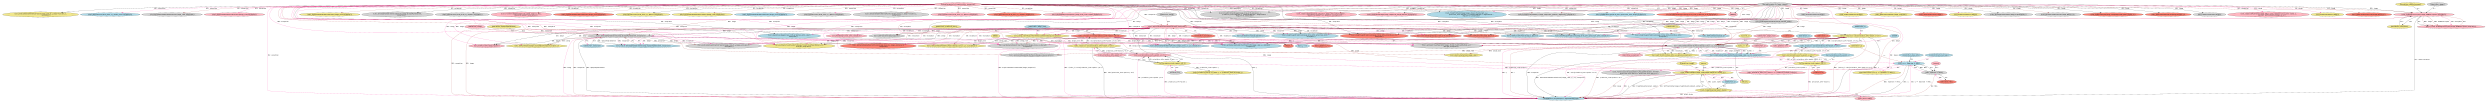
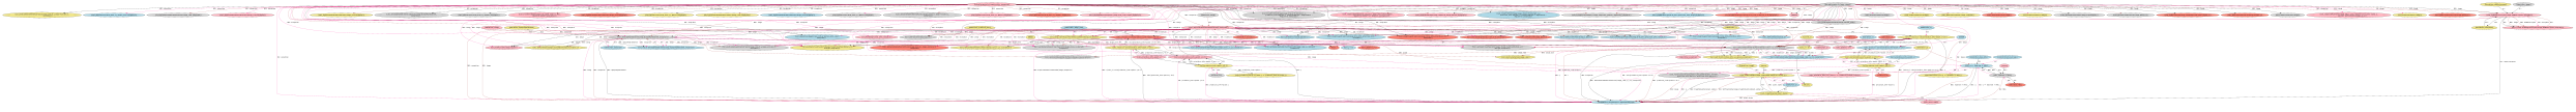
  digraph {
    fontname="JetBrains Mono"
    node [fillcolor=khaki fontname="JetBrains Mono" style=filled]
    edge [color=deeppink fontname="JetBrains Mono"]
    n1 [label="(Call,SetPixelAlpha(image,ClampToQuantum(pixel.alpha),q))"]
    n2 [fillcolor=lightblue label="(MethodReturn,MagickExport MagickBooleanType)"]
    n3 [fillcolor=lightblue label="(Identifier,q)"]
    n4 [label="(Block,)"]
    n5 [label="(Call,ClampToQuantum(pixel.alpha))"]
    n6 [fillcolor=lightgrey label="(Call,SetImageAlphaChannel(image,OpaqueAlphaChannel,exception))"]
    n7 [fillcolor=lightgrey label="(Call,GetCacheViewAuthenticPixels(image_view,x,y,1,1,exception))"]
    n8 [fillcolor=lightgrey label="(Call,GetCacheViewAuthenticPixels(image_view,0,y,image->columns,1,\n              exception))"]
    n9 [fillcolor=lightblue label="(Call,(void) SetImageAlphaChannel(image,OpaqueAlphaChannel,exception))"]
    n10 [fillcolor=lightgrey label="(Call,GetOneCacheViewVirtualPixelInfo(image_view,x,y,&target,\n            exception))"]
    n11 [fillcolor=lightpink label="(Call,GetPixelInfo(image,&pixel))"]
    n12 [fillcolor=lightblue label="(Identifier,exception)"]
    n13 [label="(Call,SetPixelAlpha(image,ClampToQuantum(pixel.alpha),q))"]
    n14 [label="(Call,GetOneVirtualPixelInfo(image,TileVirtualPixelMethod,x,y,\n            &target,exception))"]
    n15 [fillcolor=lightgrey label="(Call,SyncCacheViewAuthenticPixels(image_view,exception))"]
    n16 [label="(Call,GetFillColor(draw_info,x,y,&pixel,exception))"]
    n17 [fillcolor=lightblue label="(Call,q=GetCacheViewAuthenticPixels(image_view,x,y,1,1,exception))"]
    n18 [label="(Call,DestroyCacheView(image_view))"]
    n19 [fillcolor=lightpink label="(Identifier,exception)"]
    n20 [fillcolor=lightpink label="(Call,AcquireAuthenticCacheView(image,exception))"]
    n21 [label="(Call,image_view=AcquireAuthenticCacheView(image,exception))"]
    n22 [fillcolor=salmon label="(Call,GetCacheViewAuthenticPixels(image_view,0,y,image->columns,1,\n              exception))"]
    n23 [fillcolor=lightgrey label="(Call,GetPixelInfo(image,&pixel))"]
    n24 [fillcolor=lightblue label="(Call,SetGeometry(image,&geometry))"]
    n25 [fillcolor=lightblue label="(Call,ReadInlineImage(clone_info,primitive_info->text,\n          exception))"]
    n26 [fillcolor=lightblue label="(Call,DrawPolygonPrimitive(image,draw_info,primitive_info,\n                exception))"]
    n27 [fillcolor=salmon label="(Call,DrawPolygonPrimitive(image,clone_info,primitive_info,\n             exception))"]
    n28 [fillcolor=lightblue label="(Call,GetCacheViewAuthenticPixels(image_view,x,y,1,1,exception))"]
    n29 [fillcolor=lightgrey label="(Call,GetOneVirtualPixelInfo(image,TileVirtualPixelMethod,x,y,\n            &target,exception))"]
    n30 [fillcolor=lightpink label="(Call,ReadImage(clone_info,exception))"]
    n31 [label="(Call,GetCacheViewAuthenticPixels(image_view,x,y,1,1,exception))"]
    n32 [fillcolor=lightblue label="(Call,GetOneCacheViewVirtualPixelInfo(image_view,x,y,&target,\n            exception))"]
    n33 [fillcolor=salmon label="(Call,AnnotateImage(image,clone_info,exception))"]
    n34 [fillcolor=lightblue label="(Call,DrawPolygonPrimitive(image,draw_info,primitive_info,exception))"]
    n35 [fillcolor=lightblue label="(Call,DrawPolygonPrimitive(image,clone_info,primitive_info,\n             exception))"]
    n36 [fillcolor=salmon label="(Identifier,exception)"]
    n37 [fillcolor=salmon label="(Call,GetPixelInfo(image,&pixel))"]
    n38 [fillcolor=lightblue label="(Call,GetPixelInfoPixel(image,q,&pixel))"]
    n39 [fillcolor=lightblue label="(Call,GetPixelAlpha(image,q))"]
    n40 [fillcolor=salmon label="(Block,)"]
    n41 [fillcolor=lightpink label="(Call,SetImageColorspace(image,sRGBColorspace,exception))"]
    n42 [label="(Identifier,exception)"]
    n43 [fillcolor=lightpink label="(Call,(void) SetImageColorspace(image,sRGBColorspace,exception))"]
    n44 [fillcolor=lightgrey label="(MethodParameterIn,Image *image)"]
    n45 [fillcolor=lightgrey label="(Call,GetPixelChannels(image))"]
    n46 [fillcolor=lightgrey label="(Call,SetImageChannelMask(image,channel_mask))"]
    n47 [fillcolor=lightgrey label="(Call,FloodfillPaintImage(image,draw_info,&target,x,y,\n            primitive_info->method == FloodfillMethod ? MagickFalse :\n            MagickTrue,exception))"]
    n48 [label="(Call,GetPixelChannels(image))"]
    n49 [fillcolor=lightpink label="(Call,CompositeImage(image,composite_image,draw_info->compose,\n          MagickTrue,geometry.x,geometry.y,exception))"]
    n50 [fillcolor=lightpink label="(Call,DrawAffineImage(image,composite_image,&affine,exception))"]
    n51 [fillcolor=lightblue label="(Call,FloodfillPaintImage(image,draw_info,&target,x,y,\n            primitive_info->method == FloodfillMethod ? MagickFalse :\n            MagickTrue,exception))"]
    n52 [label="(Call,GetPixelInfoPixel(image,q,&pixel))"]
    n53 [fillcolor=salmon label="(Call,GetPixelChannels(image))"]
    n54 [label="(Call,GetPixelChannels(image))"]
    n55 [fillcolor=lightgrey label="(Call,SetImageChannelMask(image,AlphaChannel))"]
    n56 [fillcolor=lightgrey label="(Call,ParseGravityGeometry(image,composite_geometry,&geometry,exception))"]
    n57 [fillcolor=lightgrey label="(Call,SetPixelViaPixelInfo(image,&pixel,q))"]
    n58 [fillcolor=salmon label="(Call,SetPixelAlpha(image,ClampToQuantum(pixel.alpha),q))"]
    n59 [fillcolor=salmon label="(Call,SetPixelViaPixelInfo(image,&pixel,q))"]
    n60 [fillcolor=lightgrey label="(Call,GetPixelChannels(image))"]
    n61 [fillcolor=lightblue label="(Call,DrawDashPolygon(draw_info,primitive_info,image,exception))"]
    n62 [fillcolor=lightpink label="(Call,CompositePixelOver(image,&fill_color,(double) fill_color.alpha,q,\n        (double) GetPixelAlpha(image,q),q))"]
    n63 [label="(Call,GetPixelChannels(image))"]
    n64 [fillcolor=salmon label="(Call,DrawStrokePolygon(image,draw_info,primitive_info,exception))"]
    n65 [fillcolor=salmon label="(Call,SetPixelViaPixelInfo(image,&pixel,q))"]
    1000103 [fillcolor=lightpink]
    n67 [fillcolor=lightpink label="(MethodParameterIn,ExceptionInfo *exception)"]
    n68 [label="(Call,SyncCacheViewAuthenticPixels(image_view,exception))"]
    n69 [fillcolor=lightgrey label="(Call,SetImageAlphaChannel(composite_image,OpaqueAlphaChannel,\n          exception))"]
    n70 [fillcolor=lightgrey label="(Call,GetFillColor(draw_info,x,y,&pixel,exception))"]
    n71 [fillcolor=lightpink label="(Call,TransformImage(&composite_image,(char *) NULL,\n            composite_geometry,exception))"]
    n72 [fillcolor=salmon label="(Call,SyncCacheViewAuthenticPixels(image_view,exception))"]
    n73 [label="(Call,GetFillColor(draw_info,x,y,&pixel,exception))"]
    n74 [label="(Call,SyncCacheViewAuthenticPixels(image_view,exception))"]
    n75 [fillcolor=lightblue label="(Call,SyncCacheViewAuthenticPixels(image_view,exception))"]
    n76 [fillcolor=lightgrey label="(Call,GetFillColor(draw_info,x,y,&pixel,exception))"]
    n77 [fillcolor=lightgrey label="(Call,GetCacheViewAuthenticPixels(image_view,0,y,image->columns,1,\n              exception))"]
    n78 [fillcolor=lightpink label="(Call,GetFillColor(draw_info,x,y,&pixel,exception))"]
    n79 [fillcolor=salmon label="(Call,GetFillColor(draw_info,x,y,&pixel,exception))"]
    n80 [fillcolor=lightpink label="(Call,SetImageAlpha(composite_image,draw_info->alpha,exception))"]
    n81 [label="(Call,GetCacheViewAuthenticPixels(image_view,0,y,image->columns,1,\n              exception))"]
    n82 [fillcolor=lightblue label="(Call,GetFillColor(draw_info,x,y,&fill_color,exception))"]
    n83 [fillcolor=lightgrey label="(Call,SyncCacheViewAuthenticPixels(image_view,exception))"]
    n84 [fillcolor=lightpink label="(Call,SyncCacheViewAuthenticPixels(image_view,exception))"]
    n85 [fillcolor=lightpink label="(Call,pixel.alpha)"]
    n86 [fillcolor=lightblue label="(Call,q == (Quantum *) NULL)"]
    n87 [fillcolor=lightgrey label="(Call,(Quantum *) NULL)"]
    n88 [label="(ControlStructure,if (q == (Quantum *) NULL))"]
    n89 [fillcolor=salmon label="(Identifier,NULL)"]
    n90 [label="(Call,x=(ssize_t) ceil(primitive_info->point.x-0.5))"]
    n91 [fillcolor=lightblue label="(Call,(ssize_t) ceil(primitive_info->point.x-0.5))"]
    n92 [label="(Call,x < 0)"]
    n93 [fillcolor=lightpink label="(Call,geometry.x=x)"]
    n94 [label="(Call,ceil(primitive_info->point.x-0.5))"]
    n95 [label="(Call,primitive_info->point.x-0.5)"]
    n96 [fillcolor=salmon label="(Literal,0.5)"]
    n97 [fillcolor=lightgrey label="(Call,FormatLocaleString(geometry,MagickPathExtent,\"%+f%+f\",\n        primitive_info->point.x,primitive_info->point.y))"]
    n98 [fillcolor=lightpink label="(Call,primitive_info[i-1].point.x == primitive_info[0].point.x)"]
    n99 [fillcolor=salmon label="(Call,y=(ssize_t) ceil(primitive_info->point.y-0.5))"]
    n100 [label="(Call,(ssize_t) ceil(primitive_info->point.y-0.5))"]
    n101 [fillcolor=lightblue label="(Call,y < 0)"]
    n102 [fillcolor=salmon label="(Call,geometry.y=y)"]
    n103 [fillcolor=lightpink label="(Call,ceil(primitive_info->point.y-0.5))"]
    n104 [label="(Call,primitive_info->point.y-0.5)"]
    n105 [fillcolor=lightgrey label="(Literal,0.5)"]
    n106 [label="(Call,primitive_info[i-1].point.y == primitive_info[0].point.y)"]
    n107 [fillcolor=lightgrey label="(Identifier,image)"]
    n108 [fillcolor=lightpink label="(Identifier,q)"]
    n109 [label="(Identifier,primitive_info)"]
    n110 [label="(Identifier,image)"]
    n111 [fillcolor=lightpink label="(Identifier,image_view)"]
    n112 [fillcolor=lightgrey label="(Identifier,image)"]
    n113 [fillcolor=salmon label="(Literal,1)"]
    n114 [fillcolor=lightblue label="(Call,primitive_info->point.x)"]
    n115 [fillcolor=lightblue label="(ControlStructure,break;)"]
    n116 [label="(Identifier,q)"]
    n117 [fillcolor=lightblue label="(Identifier,draw_info)"]
    n118 [fillcolor=lightpink label="(Identifier,image)"]
    n119 [label="(Identifier,sRGBColorspace)"]
    n120 [label="(Identifier,y)"]
    n121 [fillcolor=lightblue label="(Identifier,x)"]
    n122 [label="(Identifier,OpaqueAlphaChannel)"]
    n123 [fillcolor=lightblue label="(Identifier,image_view)"]
    n124 [fillcolor=lightblue label="(Identifier,x)"]
    n125 [fillcolor=salmon label="(Identifier,y)"]
    n126 [fillcolor=lightpink label="(Call,primitive_info->point.y)"]
    n127 [label="(Literal,1)"]
    1000284
    1000198 [fillcolor=lightblue]
    1000210
    n131 [fillcolor=lightpink label=1040266]
    n1 -> n2 [label="DDG: q"]
    n1 -> n2 [color=black label="DDG: ClampToQuantum(pixel.alpha)"]
    n1 -> n2 [color=brown label="DDG: SetPixelAlpha(image,ClampToQuantum(pixel.alpha),q)"]
    n1 -> n2 [color=brown label="DDG: image"]
    n1 -> n3 [label="CFG: "]
    n1 -> n4 [label="AST: "]
    n3 -> n1 [label="AST: "]
    n3 -> n5 [color=black label="CFG: "]
    n5 -> n1 [color=black label="AST: "]
    n5 -> n1 [color=brown label="DDG: pixel.alpha"]
    n5 -> n2 [color=brown label="DDG: pixel.alpha"]
    n5 -> n85 [label="CFG: "]
    n6 -> n1 [label="DDG: image"]
    n6 -> n2 [label="DDG: image"]
    n6 -> n2 [color=brown label="DDG: exception"]
    n6 -> n2 [color=black label="DDG: OpaqueAlphaChannel"]
    n6 -> n7 [color=black label="DDG: exception"]
    n6 -> n8 [color=brown label="DDG: exception"]
    n6 -> n9 [label="AST: "]
    n6 -> n9 [label="DDG: image"]
    n6 -> n9 [color=black label="DDG: OpaqueAlphaChannel"]
    n6 -> n9 [label="DDG: exception"]
    n6 -> n10 [label="DDG: exception"]
    n6 -> n11 [color=black label="DDG: image"]
    n6 -> n12 [label="CFG: "]
    n6 -> n13 [color=brown label="DDG: image"]
    n6 -> n14 [color=black label="DDG: image"]
    n6 -> n14 [label="DDG: exception"]
    n7 -> n2 [label="DDG: y"]
    n7 -> n2 [color=brown label="DDG: x"]
    n7 -> n2 [color=black label="DDG: exception"]
    n7 -> n15 [color=brown label="DDG: image_view"]
    n7 -> n16 [color=brown label="DDG: x"]
    n7 -> n16 [color=black label="DDG: y"]
    n7 -> n16 [color=black label="DDG: exception"]
    n7 -> n17 [color=brown label="AST: "]
    n7 -> n17 [label="DDG: exception"]
    n7 -> n17 [label="DDG: image_view"]
    n7 -> n17 [color=black label="DDG: 1"]
    n7 -> n17 [label="DDG: y"]
    n7 -> n17 [color=black label="DDG: x"]
    n7 -> n18 [color=brown label="DDG: image_view"]
    n7 -> n19 [color=brown label="CFG: "]
    n9 -> n6 [color=brown label="CFG: "]
    n12 -> n6 [color=brown label="AST: "]
    n17 -> n2 [color=black label="DDG: GetCacheViewAuthenticPixels(image_view,x,y,1,1,exception)"]
    n17 -> n4 [color=black label="AST: "]
    n17 -> n7 [label="CFG: "]
    n17 -> n86 [label="DDG: q"]
    n19 -> n7 [label="AST: "]
    n20 -> n1 [color=brown label="DDG: image"]
    n20 -> n2 [color=brown label="DDG: exception"]
    n20 -> n2 [color=brown label="DDG: image"]
    n20 -> n6 [label="DDG: image"]
    n20 -> n6 [color=black label="DDG: exception"]
    n20 -> n7 [label="DDG: exception"]
    n20 -> n8 [color=brown label="DDG: exception"]
    n20 -> n10 [label="DDG: exception"]
    n20 -> n11 [color=black label="DDG: image"]
    n20 -> n13 [color=black label="DDG: image"]
    n20 -> n14 [color=black label="DDG: image"]
    n20 -> n14 [label="DDG: exception"]
    n20 -> n21 [label="AST: "]
    n20 -> n21 [label="DDG: image"]
    n20 -> n21 [color=brown label="DDG: exception"]
    n20 -> n22 [color=brown label="DDG: exception"]
    n20 -> n23 [color=brown label="DDG: image"]
    n20 -> n24 [label="DDG: image"]
    n20 -> n25 [label="DDG: exception"]
    n20 -> n26 [color=black label="DDG: image"]
    n20 -> n26 [label="DDG: exception"]
    n20 -> n27 [color=brown label="DDG: image"]
    n20 -> n27 [color=black label="DDG: exception"]
    n20 -> n28 [color=black label="DDG: exception"]
    n20 -> n29 [label="DDG: image"]
    n20 -> n29 [label="DDG: exception"]
    n20 -> n30 [label="DDG: exception"]
    n20 -> n31 [color=brown label="DDG: exception"]
    n20 -> n32 [color=black label="DDG: exception"]
    n20 -> n33 [label="DDG: image"]
    n20 -> n33 [label="DDG: exception"]
    n20 -> n34 [color=brown label="DDG: image"]
    n20 -> n34 [color=black label="DDG: exception"]
    n20 -> n35 [color=black label="DDG: image"]
    n20 -> n35 [label="DDG: exception"]
    n20 -> n36 [label="CFG: "]
    n20 -> n37 [color=black label="DDG: image"]
    n20 -> n38 [color=brown label="DDG: image"]
    n20 -> n39 [color=brown label="DDG: image"]
    n21 -> n2 [label="DDG: AcquireAuthenticCacheView(image,exception)"]
    n21 -> n7 [color=black label="DDG: image_view"]
    n21 -> n8 [label="DDG: image_view"]
    n21 -> n10 [label="DDG: image_view"]
    n21 -> n18 [color=brown label="DDG: image_view"]
    n21 -> n20 [label="CFG: "]
    n21 -> n22 [label="DDG: image_view"]
    n21 -> n28 [label="DDG: image_view"]
    n21 -> n31 [color=black label="DDG: image_view"]
    n21 -> n32 [label="DDG: image_view"]
    n21 -> n40 [color=brown label="AST: "]
    n36 -> n20 [color=brown label="AST: "]
    n41 -> n2 [color=black label="DDG: sRGBColorspace"]
    n41 -> n20 [color=brown label="DDG: image"]
    n41 -> n20 [label="DDG: exception"]
    n41 -> n42 [color=black label="CFG: "]
    n41 -> n43 [color=black label="AST: "]
    n41 -> n43 [color=brown label="DDG: image"]
    n41 -> n43 [color=brown label="DDG: sRGBColorspace"]
    n41 -> n43 [label="DDG: exception"]
    n42 -> n41 [color=black label="AST: "]
    n43 -> n41 [color=brown label="CFG: "]
    n44 -> n1 [color=brown label="DDG: image"]
    n44 -> n2 [label="DDG: image"]
    n44 -> n6 [color=brown label="DDG: image"]
    n44 -> n11 [label="DDG: image"]
    n44 -> n13 [label="DDG: image"]
    n44 -> n14 [label="DDG: image"]
    n44 -> n20 [color=brown label="DDG: image"]
    n44 -> n23 [color=black label="DDG: image"]
+   n44 -> n24 [color=black label="DDG: image"]
    n44 -> n26 [label="DDG: image"]
    n44 -> n27 [color=black label="DDG: image"]
    n44 -> n29 [color=brown label="DDG: image"]
    n44 -> n33 [color=black label="DDG: image"]
    n44 -> n34 [label="DDG: image"]
    n44 -> n35 [color=brown label="DDG: image"]
    n44 -> n37 [color=black label="DDG: image"]
    n44 -> n38 [color=black label="DDG: image"]
    n44 -> n41 [color=black label="DDG: image"]
    n44 -> n45 [label="DDG: image"]
    n44 -> n46 [color=black label="DDG: image"]
    n44 -> n47 [color=black label="DDG: image"]
    n44 -> n48 [color=brown label="DDG: image"]
    n44 -> n49 [color=brown label="DDG: image"]
    n44 -> n50 [color=black label="DDG: image"]
    n44 -> n51 [label="DDG: image"]
    n44 -> n52 [color=brown label="DDG: image"]
    n44 -> n53 [color=brown label="DDG: image"]
    n44 -> n54 [label="DDG: image"]
    n44 -> n55 [color=black label="DDG: image"]
    n44 -> n56 [color=brown label="DDG: image"]
    n44 -> n57 [color=brown label="DDG: image"]
    n44 -> n58 [color=black label="DDG: image"]
    n44 -> n59 [color=black label="DDG: image"]
    n44 -> n60 [color=black label="DDG: image"]
    n44 -> n61 [color=brown label="DDG: image"]
    n44 -> n62 [label="DDG: image"]
    n44 -> n63 [label="DDG: image"]
    n44 -> n64 [color=brown label="DDG: image"]
    n44 -> n65 [color=brown label="DDG: image"]
    n44 -> 1000103 [color=black label="AST: "]
    n46 -> n39 [color=brown label="DDG: image"]
    n67 -> n2 [label="DDG: exception"]
    n67 -> n6 [label="DDG: exception"]
    n67 -> n7 [color=brown label="DDG: exception"]
    n67 -> n8 [label="DDG: exception"]
    n67 -> n10 [label="DDG: exception"]
    n67 -> n14 [label="DDG: exception"]
    n67 -> n15 [color=brown label="DDG: exception"]
    n67 -> n16 [color=black label="DDG: exception"]
    n67 -> n20 [color=brown label="DDG: exception"]
    n67 -> n22 [color=brown label="DDG: exception"]
    n67 -> n25 [color=black label="DDG: exception"]
    n67 -> n26 [color=black label="DDG: exception"]
    n67 -> n27 [color=black label="DDG: exception"]
    n67 -> n28 [color=brown label="DDG: exception"]
    n67 -> n29 [color=brown label="DDG: exception"]
    n67 -> n30 [label="DDG: exception"]
    n67 -> n31 [label="DDG: exception"]
    n67 -> n32 [label="DDG: exception"]
    n67 -> n33 [label="DDG: exception"]
    n67 -> n34 [color=black label="DDG: exception"]
    n67 -> n35 [color=black label="DDG: exception"]
    n67 -> n41 [color=brown label="DDG: exception"]
    n67 -> n47 [color=black label="DDG: exception"]
    n67 -> n49 [label="DDG: exception"]
    n67 -> n50 [color=brown label="DDG: exception"]
    n67 -> n51 [color=black label="DDG: exception"]
    n67 -> n56 [color=brown label="DDG: exception"]
    n67 -> n61 [color=black label="DDG: exception"]
    n67 -> n64 [label="DDG: exception"]
    n67 -> 1000103 [color=brown label="AST: "]
    n67 -> n68 [color=brown label="DDG: exception"]
    n67 -> n69 [color=black label="DDG: exception"]
    n67 -> n70 [color=black label="DDG: exception"]
    n67 -> n71 [color=brown label="DDG: exception"]
    n67 -> n72 [color=brown label="DDG: exception"]
    n67 -> n73 [color=black label="DDG: exception"]
    n67 -> n74 [color=brown label="DDG: exception"]
    n67 -> n75 [color=brown label="DDG: exception"]
    n67 -> n76 [label="DDG: exception"]
    n67 -> n77 [color=brown label="DDG: exception"]
    n67 -> n78 [color=brown label="DDG: exception"]
    n67 -> n79 [color=brown label="DDG: exception"]
    n67 -> n80 [color=brown label="DDG: exception"]
    n67 -> n81 [color=black label="DDG: exception"]
    n67 -> n82 [label="DDG: exception"]
    n67 -> n83 [color=brown label="DDG: exception"]
    n67 -> n84 [label="DDG: exception"]
    n85 -> n5 [color=brown label="AST: "]
    n86 -> n1 [label="DDG: q"]
    n86 -> n2 [color=brown label="DDG: (Quantum *) NULL"]
    n86 -> n2 [color=black label="DDG: q"]
    n86 -> n2 [label="DDG: q == (Quantum *) NULL"]
    n86 -> n87 [color=black label="CFG: "]
    n86 -> n88 [label="AST: "]
    n87 -> n2 [color=brown label="DDG: NULL"]
    n87 -> n86 [label="AST: "]
    n87 -> n86 [color=black label="DDG: NULL"]
    n87 -> n89 [color=black label="CFG: "]
    n89 -> n87 [label="AST: "]
    n90 -> n2 [color=brown label="DDG: (ssize_t) ceil(primitive_info->point.x-0.5)"]
    n90 -> n2 [color=black label="DDG: x"]
    n90 -> n7 [color=black label="DDG: x"]
    n90 -> n10 [label="DDG: x"]
    n90 -> n14 [color=brown label="DDG: x"]
    n90 -> n28 [label="DDG: x"]
    n90 -> n29 [label="DDG: x"]
    n90 -> n32 [color=black label="DDG: x"]
    n90 -> n40 [color=brown label="AST: "]
    n90 -> n91 [color=black label="CFG: "]
    n90 -> n92 [color=brown label="AST: x"]
    n90 -> n93 [color=black label="DDG: x"]
    n91 -> n2 [label="DDG: ceil(primitive_info->point.x-0.5)"]
    n91 -> n90 [color=black label="AST: "]
    n91 -> n90 [label="DDG: ceil(primitive_info->point.x-0.5)"]
    n91 -> n94 [label="CFG: "]
    n94 -> n2 [color=brown label="DDG: primitive_info->point.x-0.5"]
    n94 -> n91 [color=black label="AST: "]
    n94 -> n91 [color=black label="DDG: primitive_info->point.x-0.5"]
    n94 -> n95 [color=brown label="CFG: "]
    n95 -> n2 [label="DDG: primitive_info->point.x"]
    n95 -> n94 [label="AST: "]
    n95 -> n94 [color=brown label="DDG: primitive_info->point.x"]
    n95 -> n94 [color=black label="DDG: 0.5"]
    n95 -> n96 [color=brown label="CFG: "]
    n95 -> n97 [label="DDG: primitive_info->point.x"]
    n95 -> n98 [color=brown label="DDG: primitive_info->point.x"]
    n96 -> n95 [color=brown label="AST: "]
    n99 -> n2 [label="DDG: (ssize_t) ceil(primitive_info->point.y-0.5)"]
    n99 -> n2 [color=black label="DDG: y"]
    n99 -> n7 [color=brown label="DDG: y"]
    n99 -> n10 [color=brown label="DDG: y"]
    n99 -> n14 [color=black label="DDG: y"]
    n99 -> n28 [label="DDG: y"]
    n99 -> n29 [label="DDG: y"]
    n99 -> n32 [color=brown label="DDG: y"]
    n99 -> n40 [color=black label="AST: "]
    n99 -> n100 [color=brown label="CFG: "]
    n99 -> n101 [label="DDG: y"]
    n99 -> n102 [label="DDG: y"]
    n100 -> n2 [color=black label="DDG: ceil(primitive_info->point.y-0.5)"]
    n100 -> n99 [label="AST: "]
    n100 -> n99 [color=black label="DDG: ceil(primitive_info->point.y-0.5)"]
    n100 -> n103 [color=black label="CFG: "]
    n103 -> n2 [label="DDG: primitive_info->point.y-0.5"]
    n103 -> n100 [label="AST: "]
    n103 -> n100 [color=black label="DDG: primitive_info->point.y-0.5"]
    n103 -> n104 [color=black label="CFG: "]
    n104 -> n2 [label="DDG: primitive_info->point.y"]
    n104 -> n97 [label="DDG: primitive_info->point.y"]
    n104 -> n103 [color=black label="AST: "]
    n104 -> n103 [color=black label="DDG: primitive_info->point.y"]
    n104 -> n103 [color=black label="DDG: 0.5"]
    n104 -> n105 [label="CFG: "]
    n104 -> n106 [color=black label="DDG: primitive_info->point.y"]
    n105 -> n104 [label="AST: "]
    n107 -> n41 [color=black label="AST: "]
    n108 -> n17 [label="AST: "]
    n109 -> n21 [color=brown label="CFG: "]
    n110 -> n1 [color=brown label="AST: "]
    n111 -> n7 [color=brown label="AST: "]
    n112 -> n20 [color=brown label="AST: "]
    n113 -> n7 [color=brown label="AST: "]
    n114 -> n95 [color=black label="AST: "]
    n115 -> n86 [label="CFG: "]
    n116 -> n17 [color=brown label="CFG: "]
    n116 -> n86 [color=brown label="AST: "]
    n117 -> n86 [color=black label="CFG: "]
    n118 -> n6 [color=brown label="AST: "]
    n119 -> n41 [color=black label="AST: "]
    n120 -> n90 [color=black label="CFG: "]
    n120 -> n99 [color=black label="AST: "]
    n121 -> n7 [color=black label="AST: "]
    n122 -> n6 [color=black label="AST: "]
    n123 -> n21 [label="AST: "]
    n123 -> n99 [color=black label="CFG: "]
    n124 -> n90 [label="AST: "]
    n125 -> n7 [color=brown label="AST: "]
    n126 -> n104 [color=black label="AST: "]
    n127 -> n7 [color=brown label="AST: "]
    1000284 -> n1 [color=black label="CFG: "]
    1000198 -> n91 [label="AST: "]
    1000210 -> n100 [label="AST: "]
    n131 -> n87 [color=black label="AST: "]
  }
